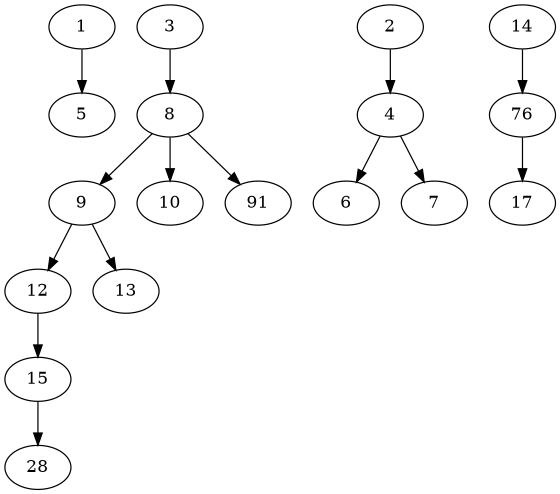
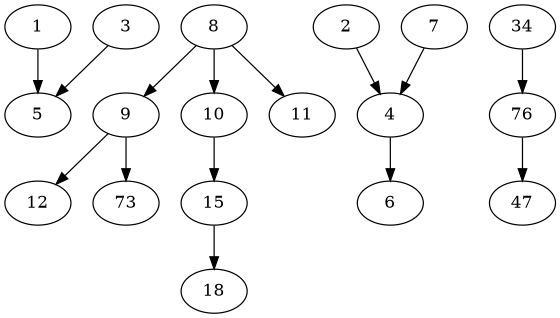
  digraph {
    node [alpha=0.16]
    1 [alpha=0.03 expect_size=201230884982303]
    5 [expect_size=43033079582209]
    3 [expect_size=2693898046051188736]
    8 [alpha=0.10 expect_size=3220584186674937856]
    9 [alpha=0.08 expect_size=707662706005025]
    10 [alpha=0.03 expect_size=383603384839569408]
-   11 [alpha=0.13 expect_size=6858578758891521 label=91]
+   11 [alpha=0.13 expect_size=6858578758891521]
    2 [alpha=0.12 expect_size=10036141011330324]
    4 [alpha=0.20 expect_size=4825923075252898]
    6 [alpha=0.13 expect_size=651336610899363]
    7 [expect_size=109147862302056]
    12 [alpha=0.12 expect_size=273395646820532]
-   13 [alpha=0.04 expect_size=8441482039728690]
+   13 [alpha=0.04 expect_size=8441482039728690 label=73]
    15 [alpha=0.12 expect_size=2133710065838850048]
-   14 [alpha=0.17 expect_size=1444944825970327552]
+   14 [alpha=0.17 expect_size=1444944825970327552 label=34]
    n16 [alpha=0.11 expect_size=554449166627891 label=76]
-   18 [alpha=0.07 expect_size=3901743687465435136 label=28]
-   17 [alpha=0.01 expect_size=18605838413051828]
+   18 [alpha=0.07 expect_size=3901743687465435136]
+   17 [alpha=0.01 expect_size=18605838413051828 label=47]
    1 -> 5
-   3 -> 8
+   3 -> 5
    8 -> 9
    8 -> 10
    8 -> 11
    9 -> 12
    9 -> 13
    2 -> 4
    4 -> 6
-   4 -> 7
-   12 -> 15
+   7 -> 4
+   10 -> 15
    15 -> 18
    14 -> n16
    n16 -> 17
  }
